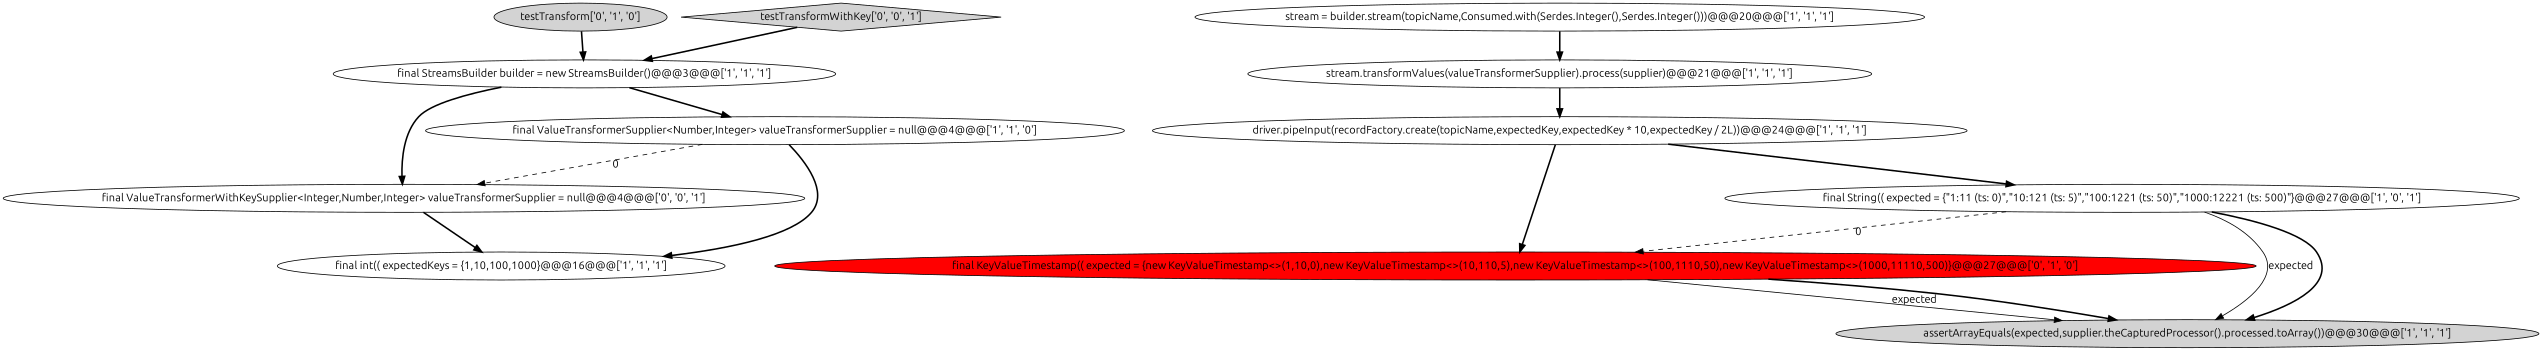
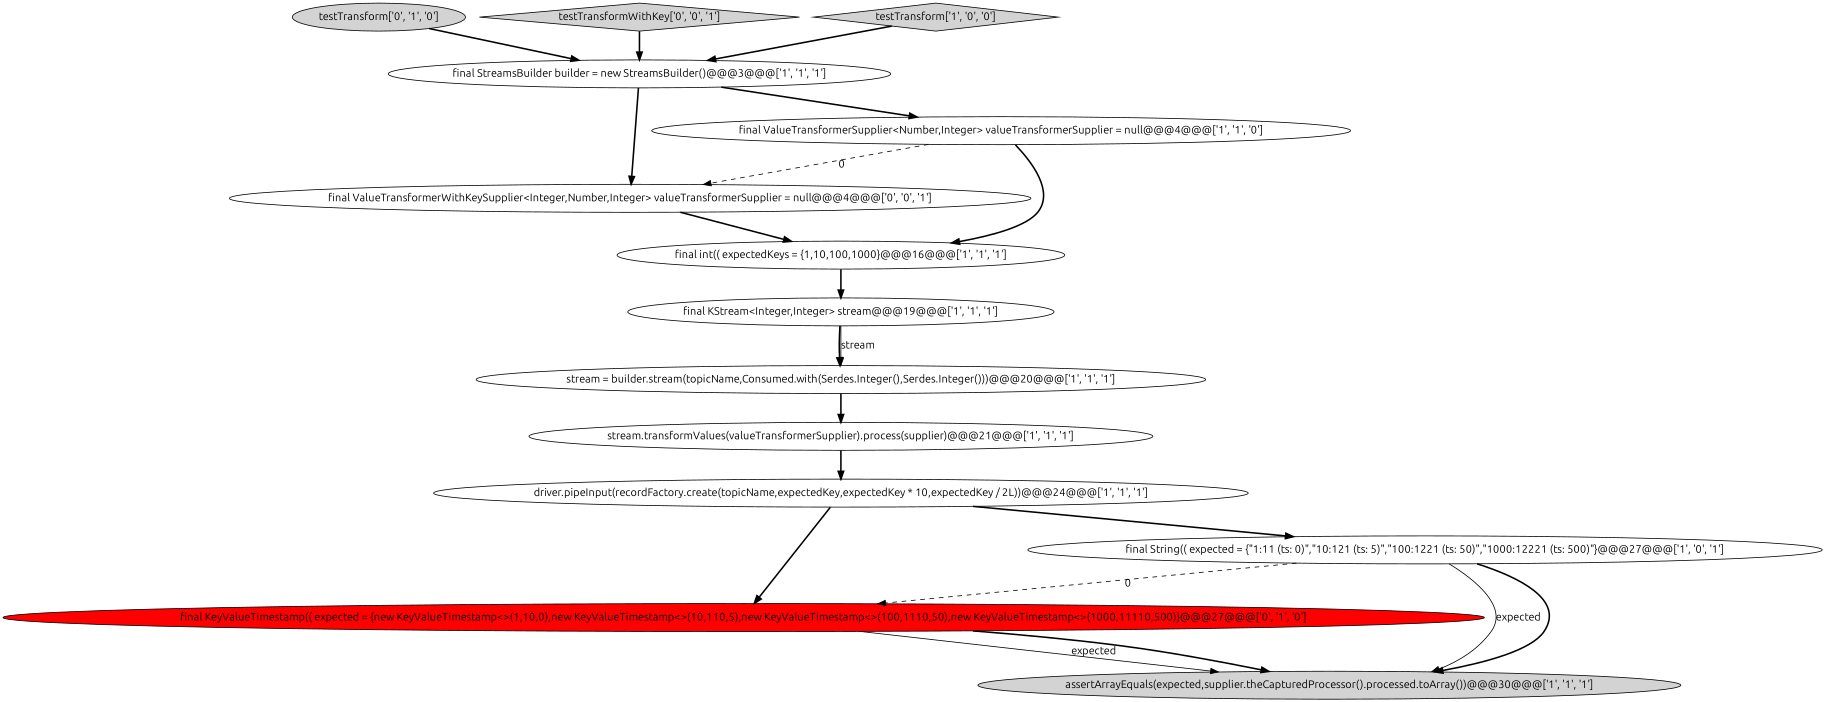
  digraph {
    fontname=Ubuntu
    node [fillcolor=white fontname=Ubuntu shape=ellipse style=filled]
    edge [fontname=Ubuntu style=bold]
    n1 [label="final int(( expectedKeys = {1,10,100,1000}@@@16@@@['1', '1', '1']"]
+   n2 [label="final KStream<Integer,Integer> stream@@@19@@@['1', '1', '1']"]
    n3 [label="stream = builder.stream(topicName,Consumed.with(Serdes.Integer(),Serdes.Integer()))@@@20@@@['1', '1', '1']"]
    n4 [label="stream.transformValues(valueTransformerSupplier).process(supplier)@@@21@@@['1', '1', '1']"]
    n5 [label="driver.pipeInput(recordFactory.create(topicName,expectedKey,expectedKey * 10,expectedKey / 2L))@@@24@@@['1', '1', '1']"]
    n6 [fillcolor=lightgray label="testTransform['0', '1', '0']"]
    n7 [label="final StreamsBuilder builder = new StreamsBuilder()@@@3@@@['1', '1', '1']"]
    n8 [label="final ValueTransformerWithKeySupplier<Integer,Number,Integer> valueTransformerSupplier = null@@@4@@@['0', '0', '1']"]
    n9 [label="final ValueTransformerSupplier<Number,Integer> valueTransformerSupplier = null@@@4@@@['1', '1', '0']"]
    n10 [fillcolor=red label="final KeyValueTimestamp(( expected = {new KeyValueTimestamp<>(1,10,0),new KeyValueTimestamp<>(10,110,5),new KeyValueTimestamp<>(100,1110,50),new KeyValueTimestamp<>(1000,11110,500)}@@@27@@@['0', '1', '0']"]
    n11 [fillcolor=lightgray label="assertArrayEquals(expected,supplier.theCapturedProcessor().processed.toArray())@@@30@@@['1', '1', '1']"]
    n12 [fillcolor=lightgray label="testTransformWithKey['0', '0', '1']" shape=diamond]
    n13 [label="final String(( expected = {\"1:11 (ts: 0)\",\"10:121 (ts: 5)\",\"100:1221 (ts: 50)\",\"1000:12221 (ts: 500)\"}@@@27@@@['1', '0', '1']"]
+   n14 [fillcolor=lightgray label="testTransform['1', '0', '0']" shape=diamond]
+   n1 -> n2
+   n2 -> n3
+   n2 -> n3 [label=stream style=solid]
    n3 -> n4
    n4 -> n5
    n5 -> n10
    n5 -> n13
    n6 -> n7
    n7 -> n8
    n7 -> n9
    n8 -> n1
    n9 -> n1
    n9 -> n8 [label=0 style=dashed]
    n10 -> n11 [label=expected style=solid]
    n10 -> n11
    n12 -> n7
    n13 -> n10 [label=0 style=dashed]
    n13 -> n11 [label=expected style=solid]
    n13 -> n11
+   n14 -> n7
  }
